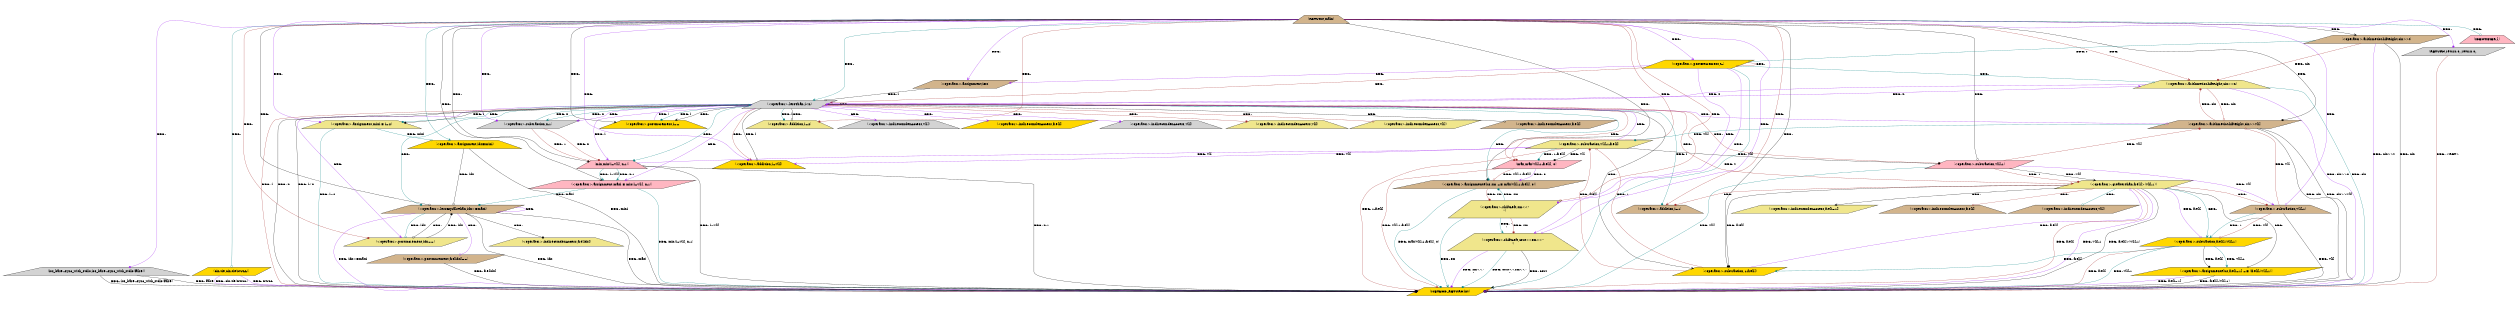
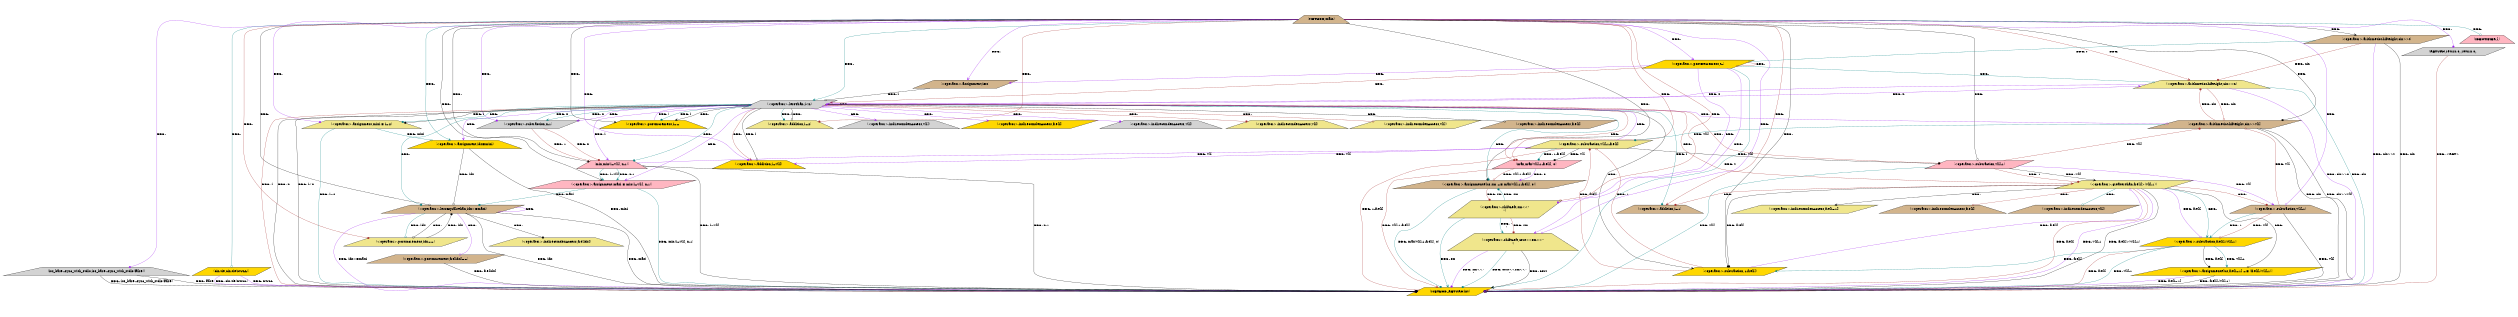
  digraph {
    node [fillcolor=tan shape=parallelogram style=filled]
    edge [arrowhead=dot color=black]
-   n1 [label="(RETURN,main)" shape=trapezium]
+   n1 [label="(METHOD,main)" shape=trapezium]
    n2 [fillcolor=lightgrey label="(ios_base::sync_with_stdio,ios_base::sync_with_stdio(false))" shape=trapezium]
    n3 [fillcolor=gold label="(cin.tie,cin.tie(NULL))"]
    n4 [label="(<operator>.arithmeticShiftRight,cin>>t)"]
    n5 [fillcolor=lightgrey label="(RETURN,return 0;,return 0;)"]
    n6 [fillcolor=gold label="(<operator>.postDecrement,t--)"]
    n7 [fillcolor=khaki label="(<operator>.arithmeticShiftRight,cin>>n)" shape=trapezium]
    n8 [fillcolor=lightpink label="(IDENTIFIER,l,)" shape=trapezium]
    n9 [fillcolor=khaki label="(<operator>.shiftLeft,cout<<sm<<\"\n\")" shape=trapezium]
    n10 [label="(<operator>.assignment,i=0)"]
    n11 [fillcolor=lightgrey label="(<operator>.lessThan,i<n)"]
    n12 [fillcolor=gold label="(<operator>.postIncrement,i++)" shape=trapezium]
    n13 [label="(<operator>.arithmeticShiftRight,cin>>v[i])"]
    n14 [label="(<operator>.assignmentPlus,sm += max(v[i]-1-fre[i], 0))"]
    n15 [fillcolor=khaki label="(<operator>.assignment,mini = i+2)" shape=trapezium]
    n16 [fillcolor=lightpink label="(<operator>.assignment,maxi = min(i+v[i], n-1))"]
    n17 [fillcolor=khaki label="(<operator>.shiftLeft,sm<<\"\n\")"]
    n18 [fillcolor=gold label="(<operator>.assignment,idx=mini)" shape=trapezium]
    n19 [label="(<operator>.lessEqualsThan,idx<=maxi)"]
    n20 [fillcolor=khaki label="(<operator>.postIncrement,idx++)"]
    n21 [fillcolor=lightpink label="(max,max(v[i]-1-fre[i], 0))"]
    n22 [fillcolor=khaki label="(<operator>.addition,i+2)" shape=trapezium]
    n23 [fillcolor=lightpink label="(min,min(i+v[i], n-1))" shape=trapezium]
    n24 [fillcolor=gold label="(<operator>.addition,i+v[i])" shape=trapezium]
    n25 [fillcolor=lightgrey label="(<operator>.subtraction,n-1)"]
    n26 [fillcolor=lightpink label="(<operator>.subtraction,v[i]-1)"]
    n27 [fillcolor=gold label="(<operator>.subtraction,1-fre[i])"]
    n28 [label="(<operator>.addition,i+1)" shape=trapezium]
    n29 [label="(<operator>.subtraction,v[i]-1)" shape=trapezium]
    n30 [fillcolor=gold label="(METHOD_RETURN,int)"]
    n31 [fillcolor=khaki label="(<operator>.greaterThan,fre[i]>(v[i]-1))"]
    n32 [fillcolor=lightgrey label="(<operator>.indirectIndexAccess,v[i])" shape=trapezium]
    n33 [fillcolor=gold label="(<operator>.indirectIndexAccess,fre[i])"]
    n34 [fillcolor=lightgrey label="(<operator>.indirectIndexAccess,v[i])" shape=trapezium]
    n35 [fillcolor=khaki label="(<operator>.indirectIndexAccess,v[i])" shape=trapezium]
    n36 [fillcolor=khaki label="(<operator>.indirectIndexAccess,v[i])"]
    n37 [label="(<operator>.indirectIndexAccess,fre[i])"]
    n38 [fillcolor=khaki label="(<operator>.subtraction,v[i]-1-fre[i])"]
    n39 [label="(<operator>.postIncrement,fre[idx]++)"]
    n40 [fillcolor=khaki label="(<operator>.indirectIndexAccess,fre[idx])" shape=trapezium]
    n41 [fillcolor=gold label="(<operator>.subtraction,fre[i]-(v[i]-1))"]
    n42 [fillcolor=gold label="(<operator>.assignmentPlus,fre[i+1] += (fre[i]-(v[i]-1)))"]
    n43 [fillcolor=khaki label="(<operator>.indirectIndexAccess,fre[i+1])"]
    n44 [label="(<operator>.indirectIndexAccess,fre[i])" shape=trapezium]
    n45 [label="(<operator>.indirectIndexAccess,v[i])"]
    n1 -> n2 [color=purple label="DDG: "]
    n1 -> n3 [arrowhead=odot color=teal label="DDG: "]
    n1 -> n4 [arrowhead=vee label="DDG: "]
    n1 -> n5 [color=purple label="DDG: "]
    n1 -> n6 [arrowhead=vee color=purple label="DDG: "]
    n1 -> n7 [arrowhead=vee color=brown label="DDG: "]
    n1 -> n8 [arrowhead=odot color=teal label="DDG: "]
    n1 -> n9 [arrowhead=odot color=purple label="DDG: "]
    n1 -> n10 [arrowhead=vee color=purple label="DDG: "]
    n1 -> n11 [arrowhead=vee color=teal label="DDG: "]
    n1 -> n12 [arrowhead=vee label="DDG: "]
    n1 -> n13 [label="DDG: "]
    n1 -> n14 [label="DDG: "]
    n1 -> n15 [color=purple label="DDG: "]
    n1 -> n16 [arrowhead=vee label="DDG: "]
    n1 -> n17 [arrowhead=odot color=brown label="DDG: "]
    n1 -> n18 [arrowhead=vee color=teal label="DDG: "]
    n1 -> n19 [arrowhead=odot label="DDG: "]
    n1 -> n20 [color=brown label="DDG: "]
    n1 -> n21 [color=brown label="DDG: "]
    n1 -> n22 [color=brown label="DDG: "]
    n1 -> n23 [label="DDG: "]
    n1 -> n24 [color=purple label="DDG: "]
    n1 -> n25 [color=purple label="DDG: "]
    n1 -> n26 [arrowhead=odot label="DDG: "]
    n1 -> n27 [label="DDG: "]
    n1 -> n28 [arrowhead=vee color=brown label="DDG: "]
    n1 -> n29 [arrowhead=odot color=purple label="DDG: "]
    n2 -> n30 [arrowhead=odot label="DDG: ios_base::sync_with_stdio(false)"]
    n2 -> n30 [arrowhead=vee label="DDG: false"]
    n3 -> n30 [color=purple label="DDG: cin.tie(NULL)"]
    n3 -> n30 [arrowhead=vee color=purple label="DDG: NULL"]
    n4 -> n6 [arrowhead=odot color=teal label="DDG: t"]
    n4 -> n7 [color=brown label="DDG: cin"]
    n4 -> n30 [arrowhead=vee label="DDG: cin"]
    n4 -> n30 [arrowhead=odot color=purple label="DDG: cin>>t"]
    n5 -> n30 [arrowhead=vee color=brown label="DDG: <RET>"]
    n6 -> n6 [arrowhead=odot color=brown label="CDG: "]
    n6 -> n7 [arrowhead=odot color=teal label="CDG: "]
    n6 -> n9 [arrowhead=vee color=purple label="CDG: "]
    n6 -> n10 [arrowhead=vee color=purple label="CDG: "]
    n6 -> n11 [arrowhead=vee color=brown label="CDG: "]
    n6 -> n17 [color=purple label="CDG: "]
    n6 -> n30 [arrowhead=vee color=teal label="DDG: t"]
    n7 -> n11 [arrowhead=vee color=purple label="DDG: n"]
    n7 -> n13 [arrowhead=odot color=brown label="DDG: cin"]
    n7 -> n30 [arrowhead=vee color=teal label="DDG: cin"]
    n7 -> n30 [color=purple label="DDG: cin>>n"]
    n9 -> n30 [color=purple label="DDG: sm<<\"\n\""]
    n9 -> n30 [color=teal label="DDG: cout<<sm<<\"\n\""]
    n9 -> n30 [arrowhead=vee label="DDG: cout"]
    n10 -> n11 [arrowhead=odot label="DDG: i"]
    n11 -> n7 [arrowhead=vee color=purple label="DDG: n"]
    n11 -> n11 [arrowhead=odot color=purple label="CDG: "]
    n11 -> n12 [color=teal label="DDG: i"]
    n11 -> n12 [arrowhead=vee label="CDG: "]
    n11 -> n13 [arrowhead=odot color=purple label="CDG: "]
    n11 -> n14 [color=teal label="CDG: "]
    n11 -> n15 [label="DDG: i"]
    n11 -> n15 [color=teal label="CDG: "]
    n11 -> n16 [arrowhead=vee color=purple label="CDG: "]
-   n11 -> n20 [arrowhead=vee color=purple label="CDG: "]
+   n11 -> n18 [arrowhead=vee color=purple label="CDG: "]
    n11 -> n19 [color=teal label="CDG: "]
    n11 -> n21 [color=brown label="CDG: "]
    n11 -> n22 [color=teal label="DDG: i"]
    n11 -> n22 [arrowhead=odot label="CDG: "]
    n11 -> n23 [arrowhead=vee color=purple label="DDG: i"]
    n11 -> n23 [color=teal label="CDG: "]
    n11 -> n24 [arrowhead=odot label="DDG: i"]
    n11 -> n24 [arrowhead=vee color=brown label="CDG: "]
    n11 -> n25 [arrowhead=vee color=teal label="DDG: n"]
    n11 -> n25 [arrowhead=vee color=purple label="CDG: "]
    n11 -> n26 [arrowhead=vee color=brown label="CDG: "]
    n11 -> n27 [arrowhead=vee label="CDG: "]
    n11 -> n28 [color=teal label="DDG: i"]
    n11 -> n30 [color=brown label="DDG: i"]
    n11 -> n30 [arrowhead=vee label="DDG: n"]
    n11 -> n30 [arrowhead=vee label="DDG: i<n"]
    n11 -> n31 [arrowhead=vee color=brown label="CDG: "]
    n11 -> n32 [arrowhead=vee color=purple label="CDG: "]
    n11 -> n33 [arrowhead=vee color=purple label="CDG: "]
    n11 -> n34 [color=purple label="CDG: "]
    n11 -> n35 [color=brown label="CDG: "]
    n11 -> n36 [arrowhead=odot color=brown label="CDG: "]
    n11 -> n37 [arrowhead=odot label="CDG: "]
    n12 -> n11 [arrowhead=odot color=purple label="DDG: i"]
    n13 -> n7 [color=brown label="DDG: cin"]
    n13 -> n30 [arrowhead=vee label="DDG: cin"]
    n13 -> n30 [arrowhead=odot label="DDG: cin>>v[i]"]
    n13 -> n38 [color=teal label="DDG: v[i]"]
    n14 -> n17 [color=brown label="DDG: sm"]
    n14 -> n30 [color=teal label="DDG: max(v[i]-1-fre[i], 0)"]
    n15 -> n18 [arrowhead=odot color=teal label="DDG: mini"]
    n15 -> n30 [arrowhead=odot color=teal label="DDG: i+2"]
    n16 -> n19 [color=teal label="DDG: maxi"]
    n16 -> n30 [color=teal label="DDG: min(i+v[i], n-1)"]
    n17 -> n9 [arrowhead=vee color=teal label="DDG: \"\n\""]
    n17 -> n9 [color=brown label="DDG: sm"]
    n17 -> n14 [color=teal label="DDG: sm"]
    n17 -> n30 [arrowhead=vee color=teal label="DDG: sm"]
    n18 -> n19 [arrowhead=odot label="DDG: idx"]
    n18 -> n30 [arrowhead=odot label="DDG: mini"]
    n19 -> n19 [arrowhead=odot color=purple label="CDG: "]
    n19 -> n20 [arrowhead=odot color=teal label="DDG: idx"]
    n19 -> n20 [arrowhead=odot label="CDG: "]
    n19 -> n30 [arrowhead=vee label="DDG: idx"]
    n19 -> n30 [label="DDG: maxi"]
    n19 -> n30 [arrowhead=vee color=purple label="DDG: idx<=maxi"]
    n19 -> n39 [arrowhead=odot color=purple label="CDG: "]
    n19 -> n40 [label="CDG: "]
    n20 -> n19 [label="DDG: idx"]
    n21 -> n14 [arrowhead=odot color=brown label="DDG: v[i]-1-fre[i]"]
    n21 -> n14 [arrowhead=vee color=purple label="DDG: 0"]
    n21 -> n30 [arrowhead=vee color=brown label="DDG: v[i]-1-fre[i]"]
    n23 -> n16 [arrowhead=vee color=teal label="DDG: i+v[i]"]
    n23 -> n16 [arrowhead=vee color=teal label="DDG: n-1"]
    n23 -> n30 [label="DDG: i+v[i]"]
    n23 -> n30 [label="DDG: n-1"]
    n25 -> n11 [arrowhead=vee color=teal label="DDG: n"]
    n25 -> n23 [color=brown label="DDG: n"]
    n25 -> n23 [arrowhead=odot color=brown label="DDG: 1"]
    n26 -> n13 [color=brown label="DDG: v[i]"]
    n26 -> n29 [arrowhead=vee color=purple label="DDG: v[i]"]
    n26 -> n30 [color=teal label="DDG: v[i]"]
    n26 -> n31 [color=brown label="DDG: 1"]
    n26 -> n31 [arrowhead=vee label="DDG: v[i]"]
    n27 -> n31 [arrowhead=odot color=purple label="DDG: fre[i]"]
    n27 -> n38 [color=brown label="DDG: fre[i]"]
    n27 -> n38 [arrowhead=odot color=brown label="DDG: 1"]
    n29 -> n13 [arrowhead=odot color=brown label="DDG: v[i]"]
    n29 -> n30 [arrowhead=odot label="DDG: v[i]"]
    n29 -> n41 [arrowhead=vee color=teal label="DDG: 1"]
    n29 -> n41 [arrowhead=odot color=brown label="DDG: v[i]"]
    n31 -> n27 [label="DDG: fre[i]"]
    n31 -> n28 [color=brown label="CDG: "]
    n31 -> n29 [color=brown label="CDG: "]
    n31 -> n30 [arrowhead=vee color=brown label="DDG: fre[i]"]
    n31 -> n30 [arrowhead=vee color=purple label="DDG: v[i]-1"]
    n31 -> n30 [label="DDG: fre[i]>(v[i]-1)"]
    n31 -> n41 [arrowhead=odot color=purple label="DDG: fre[i]"]
    n31 -> n41 [arrowhead=vee color=teal label="CDG: "]
    n31 -> n42 [arrowhead=odot label="CDG: "]
    n31 -> n43 [arrowhead=vee label="CDG: "]
    n31 -> n44 [arrowhead=odot color=brown label="CDG: "]
    n31 -> n45 [arrowhead=odot color=teal label="CDG: "]
    n38 -> n11 [color=purple label="CDG: "]
    n38 -> n21 [color=teal label="DDG: 1-fre[i]"]
    n38 -> n21 [label="DDG: v[i]"]
    n38 -> n23 [arrowhead=odot color=purple label="DDG: v[i]"]
    n38 -> n24 [arrowhead=vee color=purple label="DDG: v[i]"]
    n38 -> n26 [label="DDG: v[i]"]
    n38 -> n30 [arrowhead=odot color=brown label="DDG: 1-fre[i]"]
    n39 -> n30 [label="DDG: fre[idx]"]
    n41 -> n27 [arrowhead=vee color=teal label="DDG: fre[i]"]
    n41 -> n30 [arrowhead=odot color=brown label="DDG: fre[i]"]
    n41 -> n30 [arrowhead=odot color=teal label="DDG: v[i]-1"]
    n41 -> n42 [label="DDG: fre[i]"]
    n41 -> n42 [arrowhead=vee color=teal label="DDG: v[i]-1"]
    n42 -> n30 [color=purple label="DDG: fre[i+1]"]
    n42 -> n30 [arrowhead=odot label="DDG: fre[i]-(v[i]-1)"]
  }
